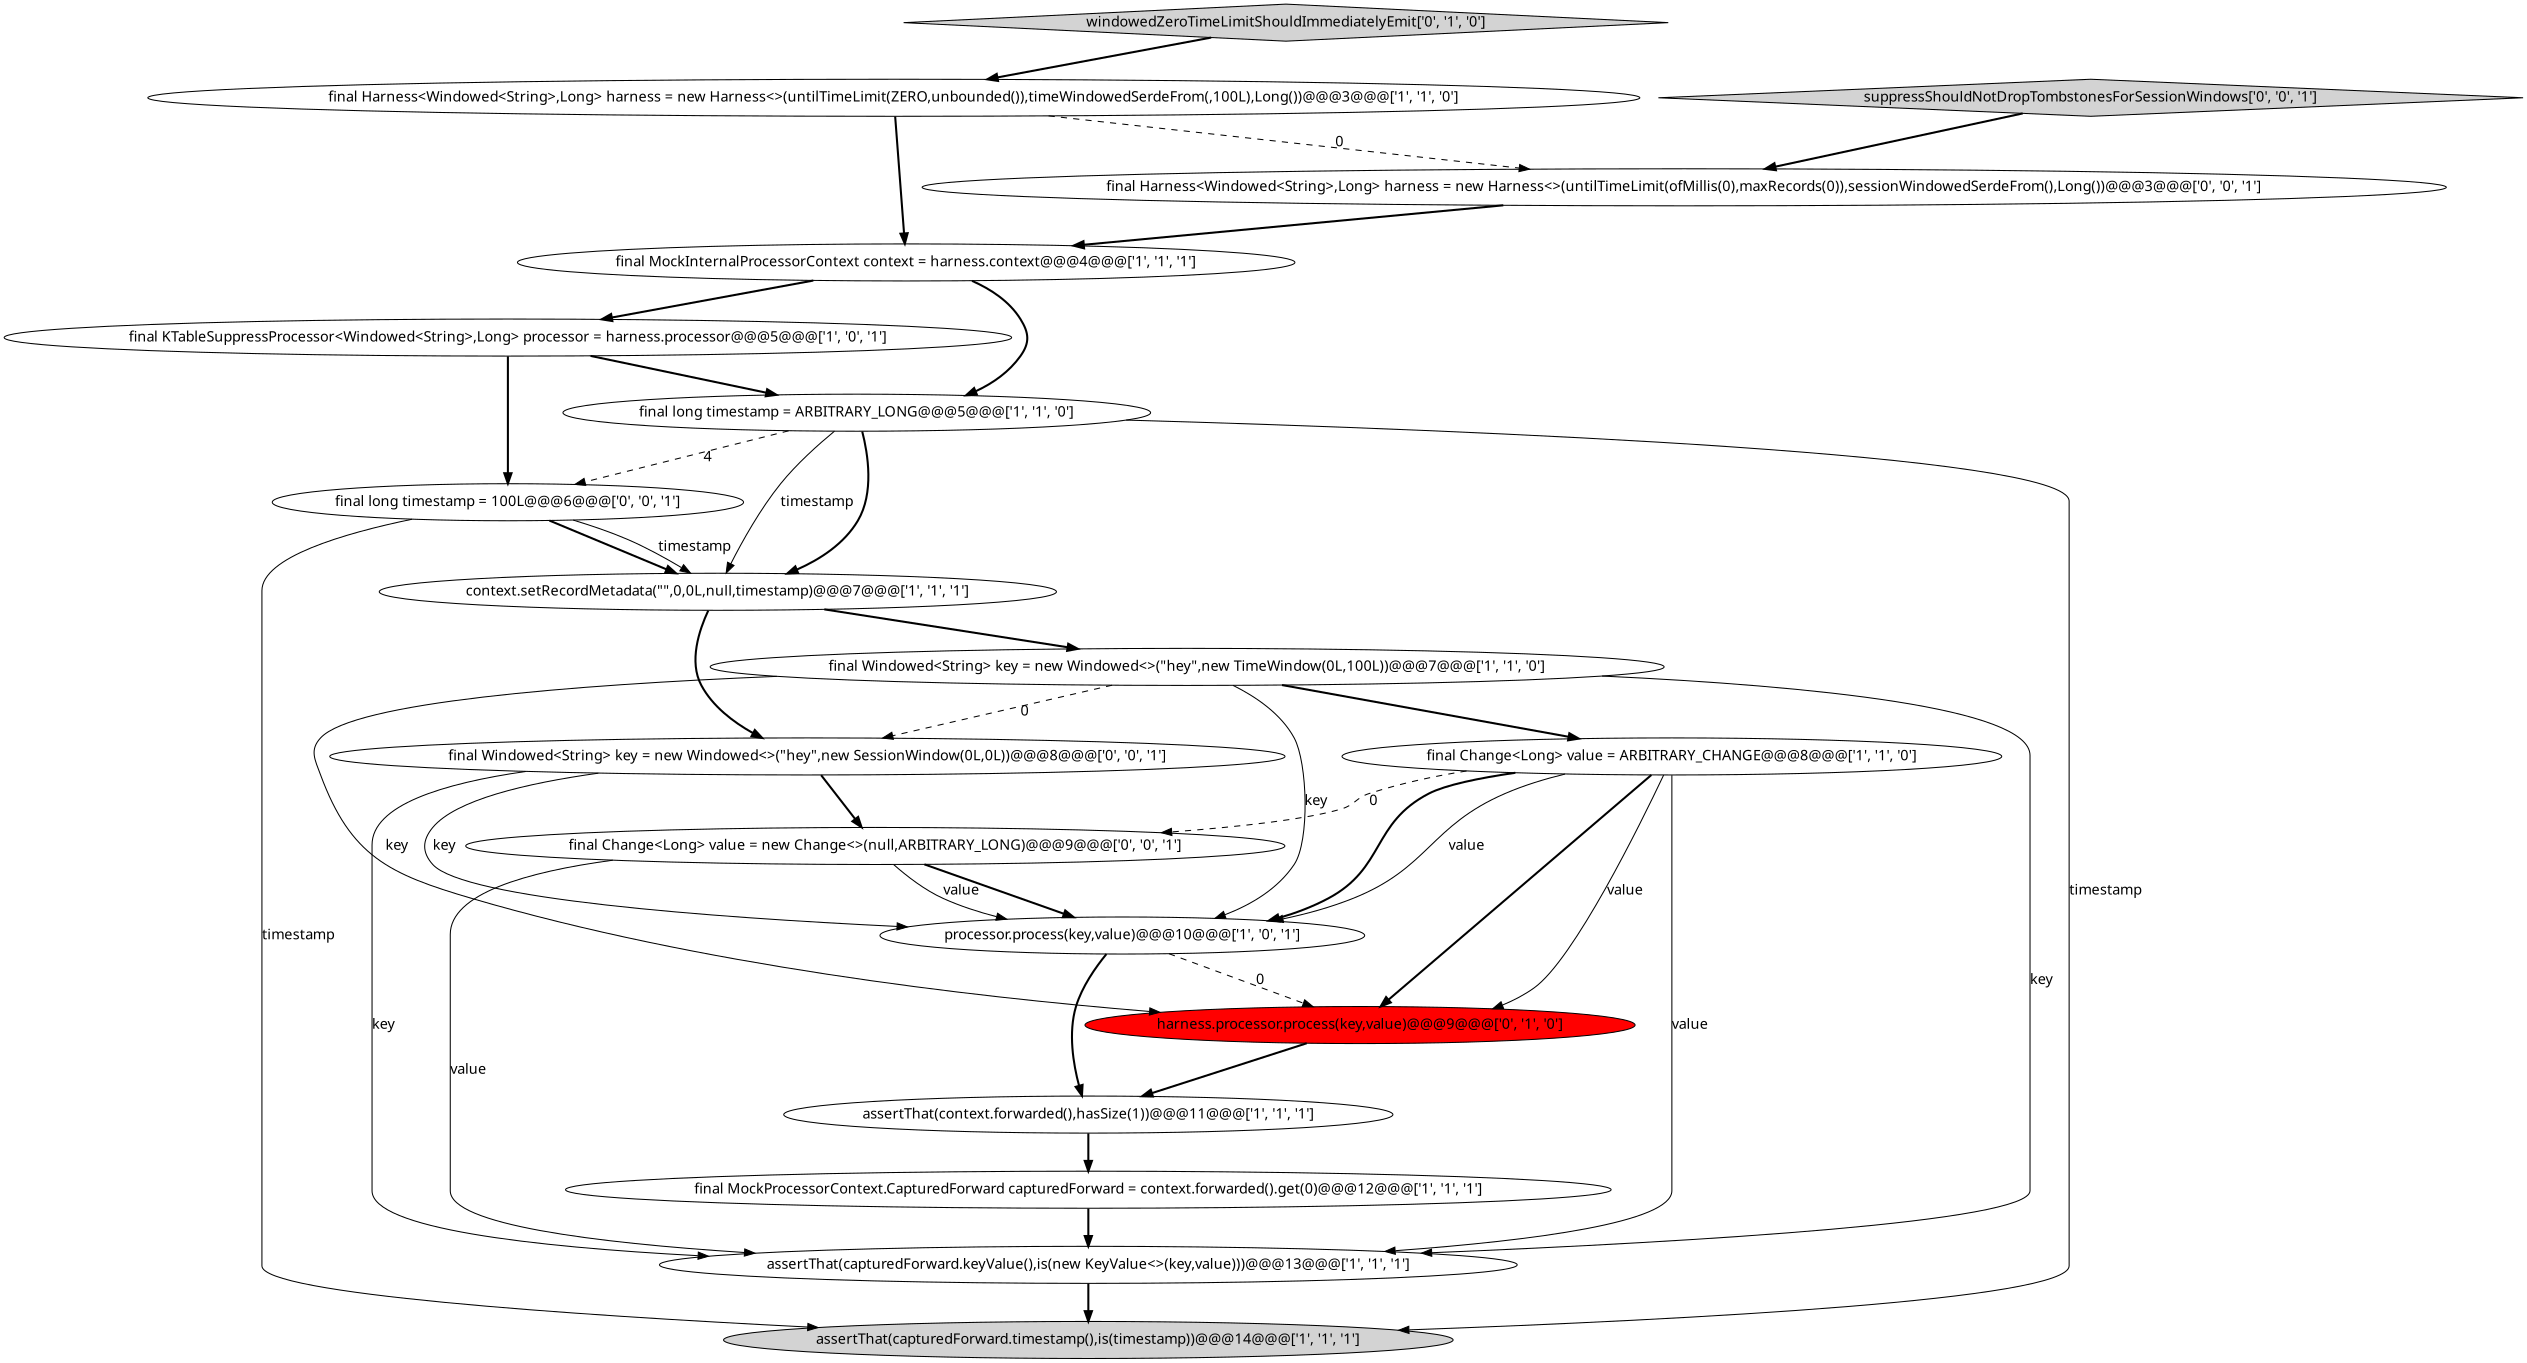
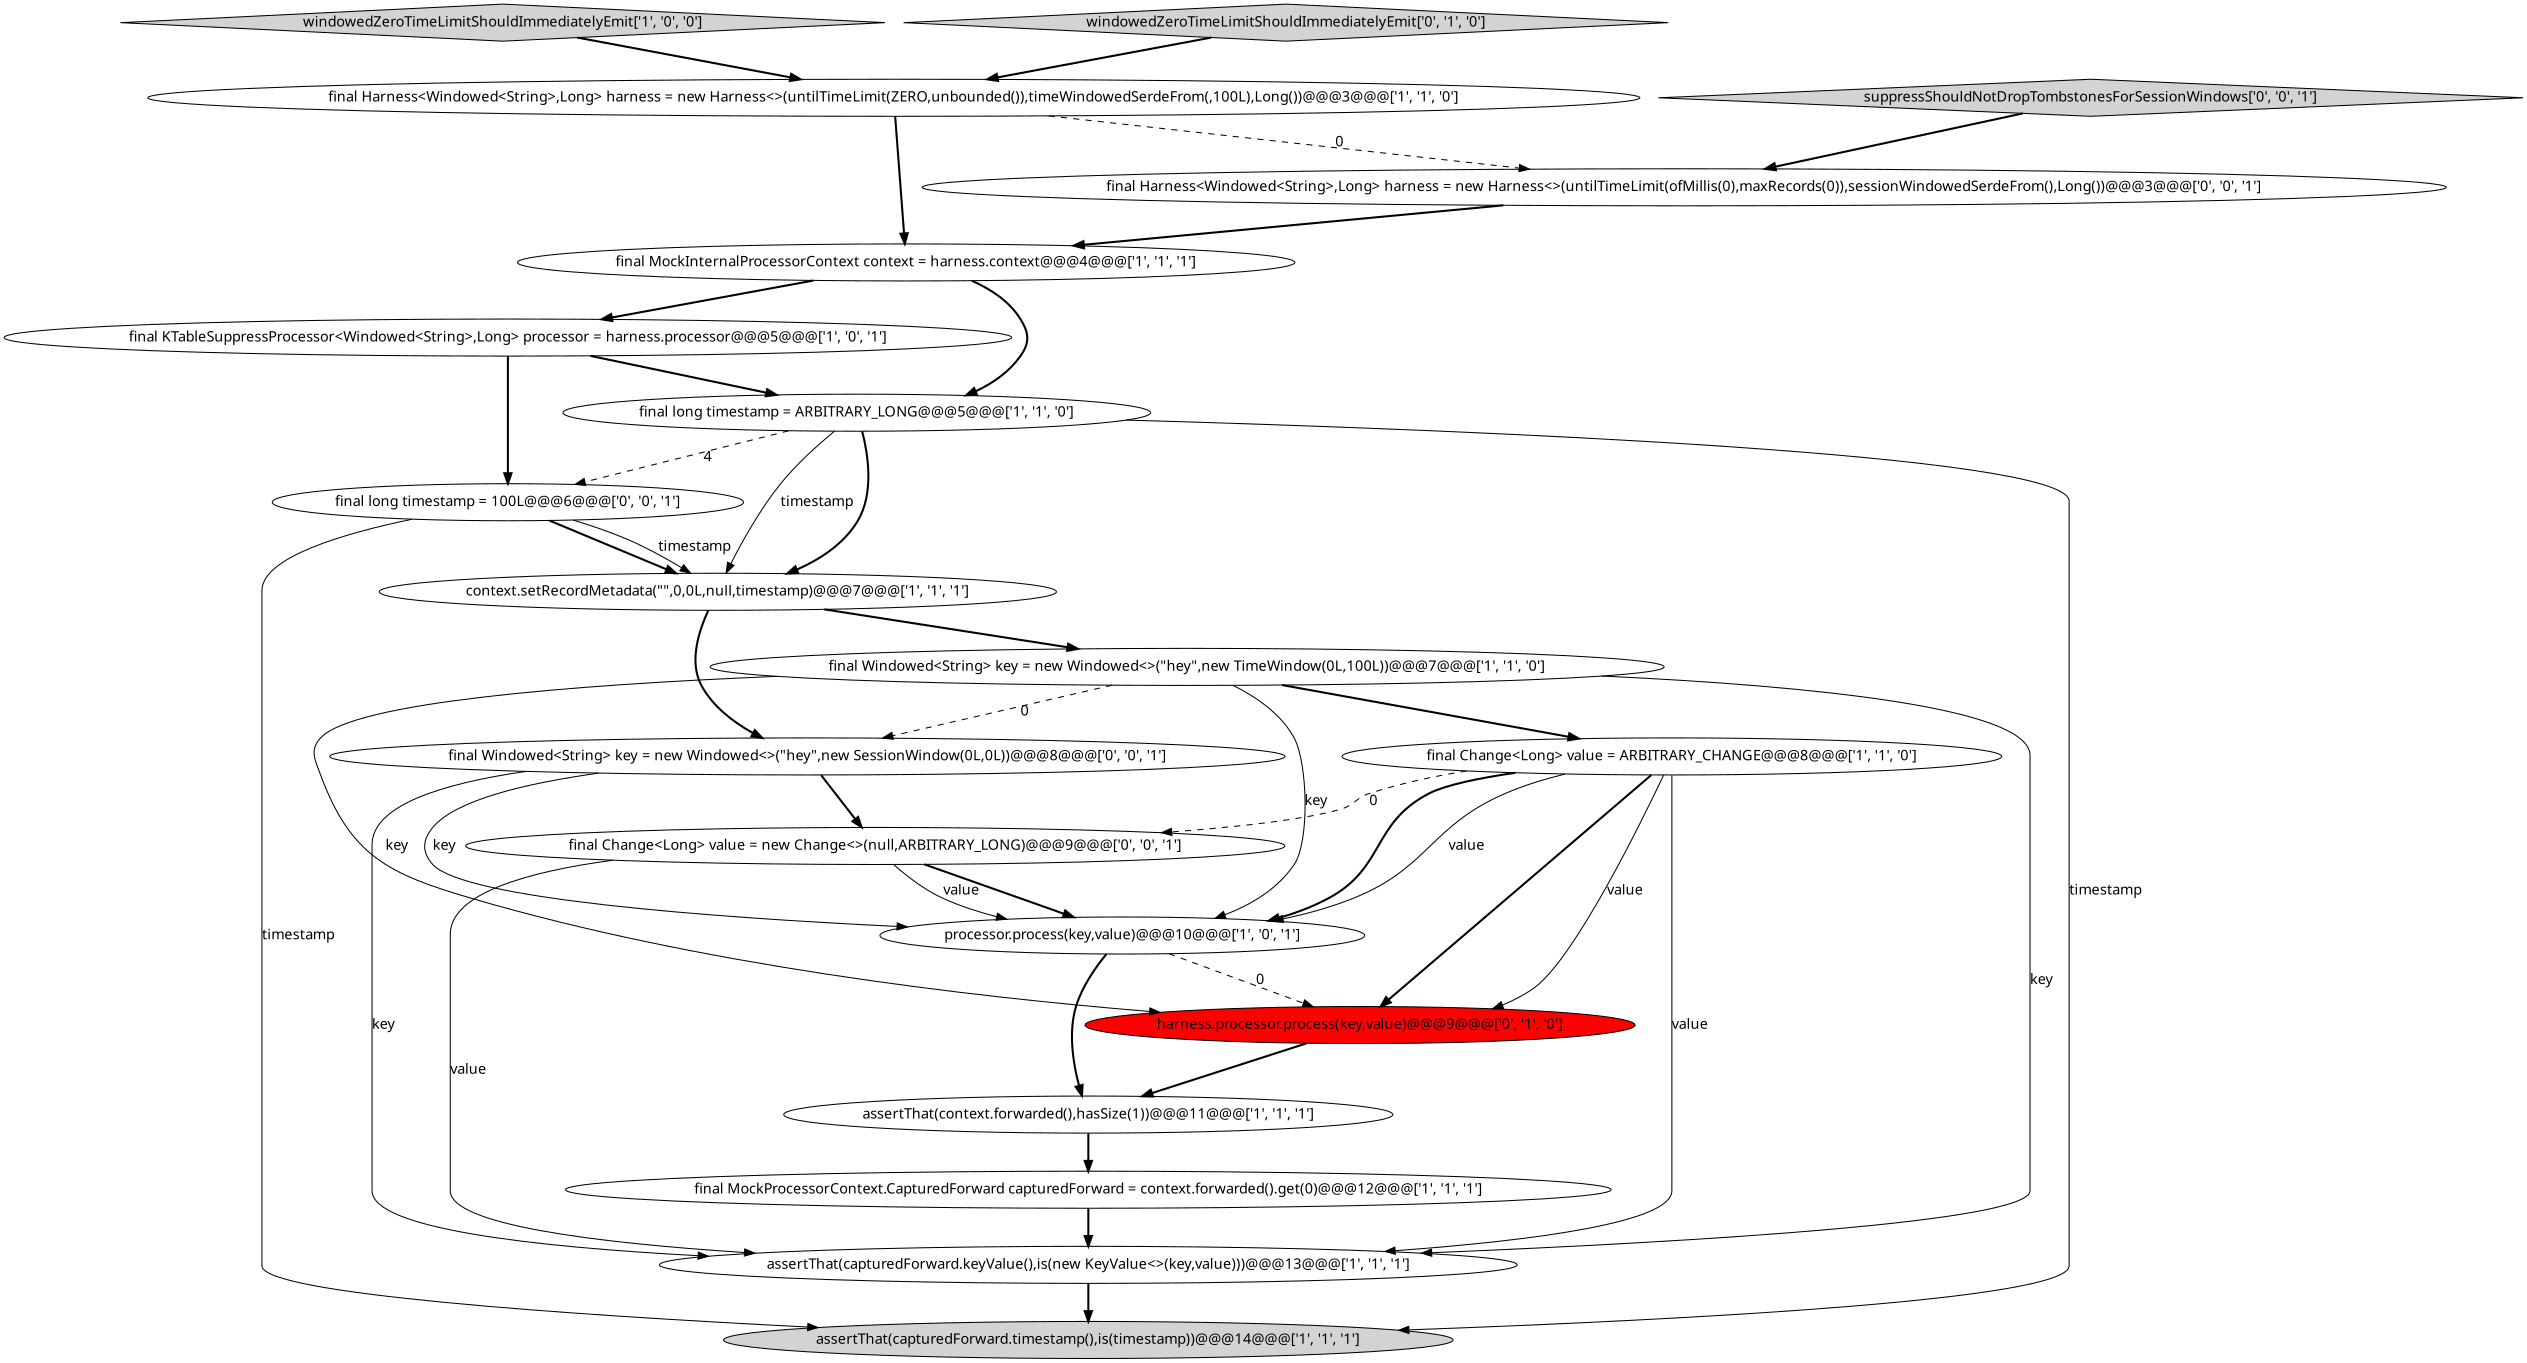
  digraph {
    fontname="Noto Sans"
    node [fillcolor=white fontname="Noto Sans" shape=ellipse style=filled]
    edge [fontname="Noto Sans" style=bold]
    n1 [label="processor.process(key,value)@@@10@@@['1', '0', '1']"]
    n2 [label="assertThat(context.forwarded(),hasSize(1))@@@11@@@['1', '1', '1']"]
    n3 [fillcolor=red label="harness.processor.process(key,value)@@@9@@@['0', '1', '0']"]
    n4 [label="final MockProcessorContext.CapturedForward capturedForward = context.forwarded().get(0)@@@12@@@['1', '1', '1']"]
    n5 [label="assertThat(capturedForward.keyValue(),is(new KeyValue<>(key,value)))@@@13@@@['1', '1', '1']"]
    n6 [fillcolor=lightgray label="assertThat(capturedForward.timestamp(),is(timestamp))@@@14@@@['1', '1', '1']"]
+   n7 [fillcolor=lightgray label="windowedZeroTimeLimitShouldImmediatelyEmit['1', '0', '0']" shape=diamond]
    n8 [label="final Harness<Windowed<String>,Long> harness = new Harness<>(untilTimeLimit(ZERO,unbounded()),timeWindowedSerdeFrom(,100L),Long())@@@3@@@['1', '1', '0']"]
    n9 [label="final Harness<Windowed<String>,Long> harness = new Harness<>(untilTimeLimit(ofMillis(0),maxRecords(0)),sessionWindowedSerdeFrom(),Long())@@@3@@@['0', '0', '1']"]
    n10 [label="final MockInternalProcessorContext context = harness.context@@@4@@@['1', '1', '1']"]
    n11 [label="final Windowed<String> key = new Windowed<>(\"hey\",new SessionWindow(0L,0L))@@@8@@@['0', '0', '1']"]
    n12 [label="final Change<Long> value = new Change<>(null,ARBITRARY_LONG)@@@9@@@['0', '0', '1']"]
    n13 [label="final Windowed<String> key = new Windowed<>(\"hey\",new TimeWindow(0L,100L))@@@7@@@['1', '1', '0']"]
    n14 [label="final Change<Long> value = ARBITRARY_CHANGE@@@8@@@['1', '1', '0']"]
    n15 [label="final long timestamp = 100L@@@6@@@['0', '0', '1']"]
    n16 [label="context.setRecordMetadata(\"\",0,0L,null,timestamp)@@@7@@@['1', '1', '1']"]
    n17 [fillcolor=lightgray label="windowedZeroTimeLimitShouldImmediatelyEmit['0', '1', '0']" shape=diamond]
    n18 [fillcolor=lightgray label="suppressShouldNotDropTombstonesForSessionWindows['0', '0', '1']" shape=diamond]
    n19 [label="final KTableSuppressProcessor<Windowed<String>,Long> processor = harness.processor@@@5@@@['1', '0', '1']"]
    n20 [label="final long timestamp = ARBITRARY_LONG@@@5@@@['1', '1', '0']"]
    n1 -> n2
    n1 -> n3 [label=0 style=dashed]
    n2 -> n4
    n3 -> n2
    n4 -> n5
    n5 -> n6
+   n7 -> n8
    n8 -> n9 [label=0 style=dashed]
    n8 -> n10
    n9 -> n10
    n10 -> n19
    n10 -> n20
    n11 -> n1 [label=key style=solid]
    n11 -> n5 [label=key style=solid]
    n11 -> n12
    n12 -> n1
    n12 -> n1 [label=value style=solid]
    n12 -> n5 [label=value style=solid]
    n13 -> n1 [label=key style=solid]
    n13 -> n3 [label=key style=solid]
    n13 -> n5 [label=key style=solid]
    n13 -> n11 [label=0 style=dashed]
    n13 -> n14
    n14 -> n1
    n14 -> n1 [label=value style=solid]
    n14 -> n3 [label=value style=solid]
    n14 -> n3
    n14 -> n5 [label=value style=solid]
    n14 -> n12 [label=0 style=dashed]
    n15 -> n6 [label=timestamp style=solid]
    n15 -> n16
    n15 -> n16 [label=timestamp style=solid]
    n16 -> n11
    n16 -> n13
    n17 -> n8
    n18 -> n9
    n19 -> n15
    n19 -> n20
    n20 -> n6 [label=timestamp style=solid]
    n20 -> n15 [label=4 style=dashed]
    n20 -> n16
    n20 -> n16 [label=timestamp style=solid]
  }
